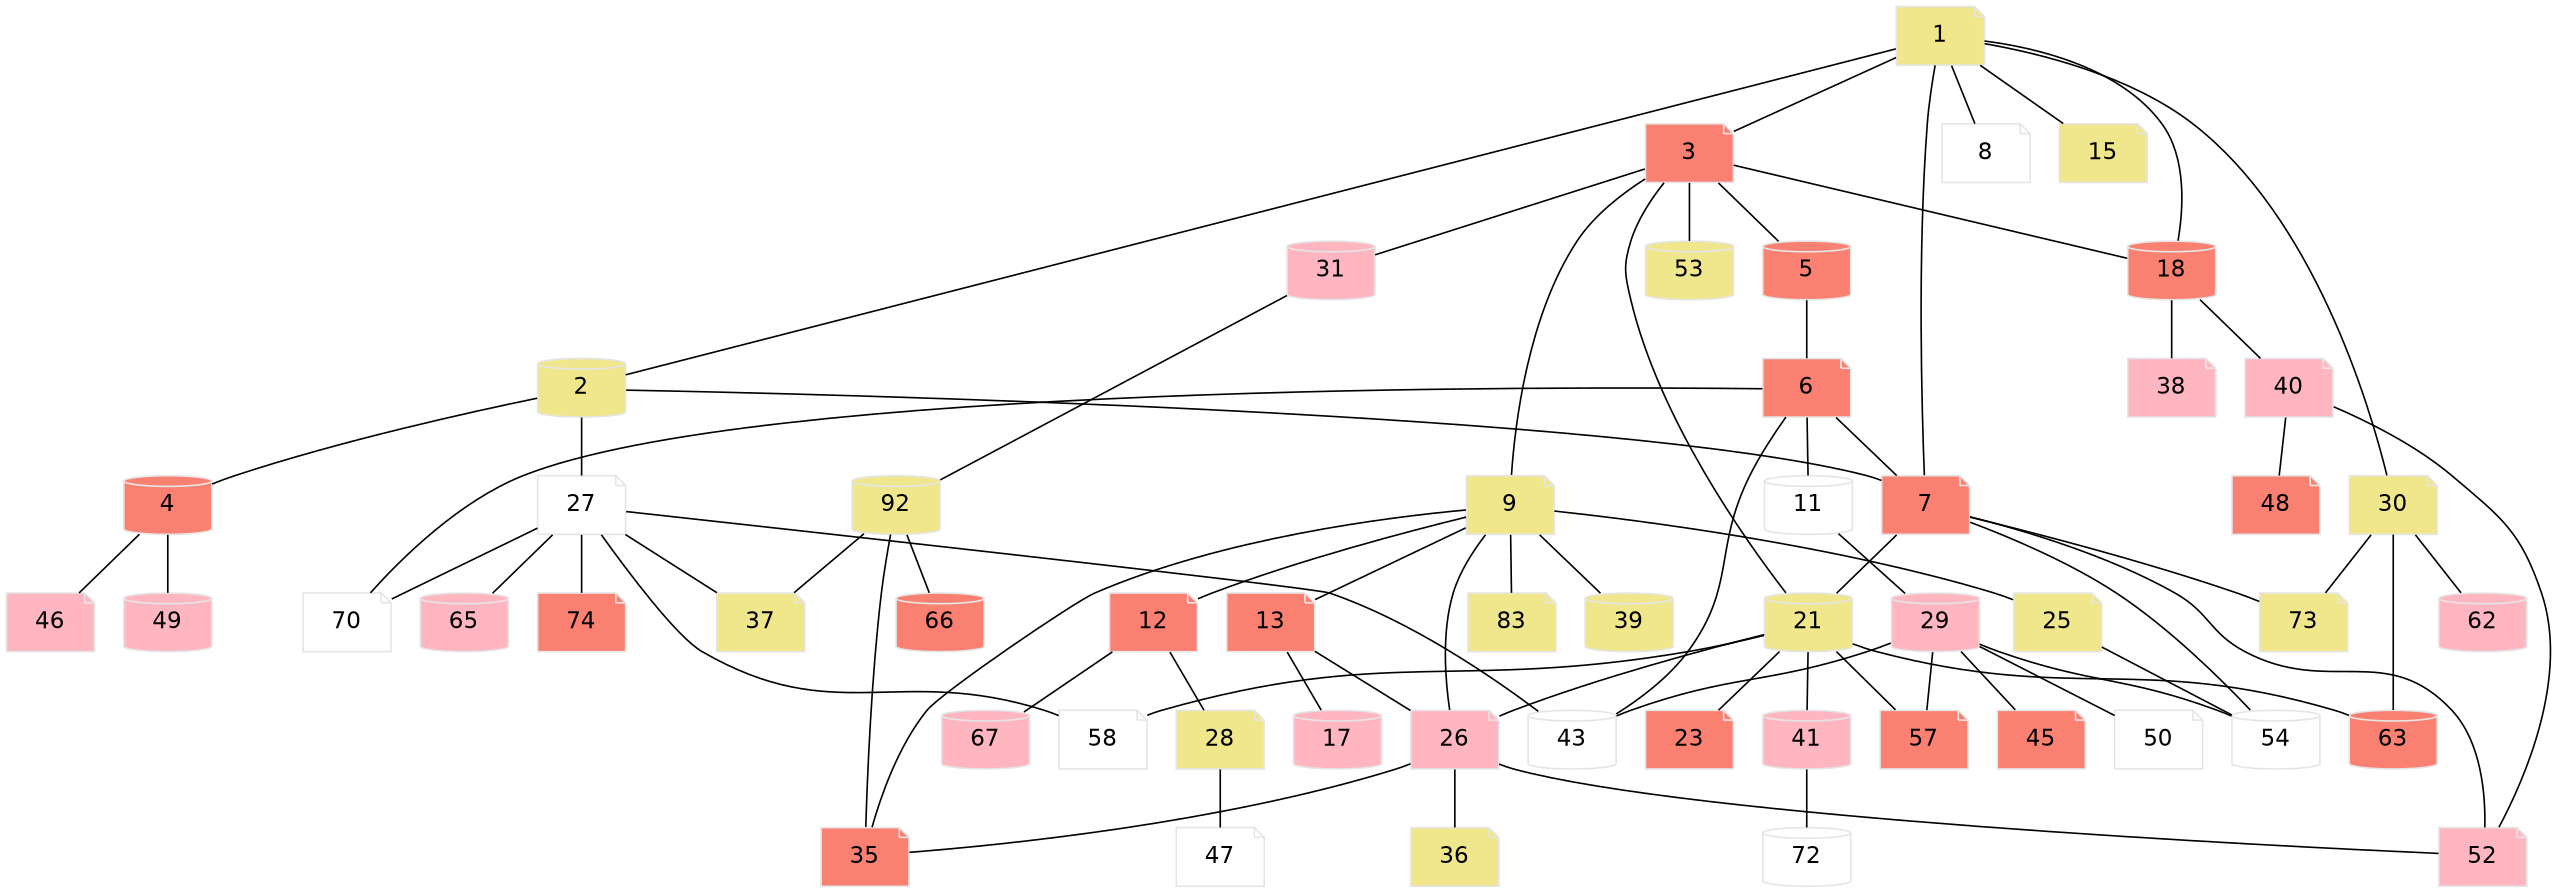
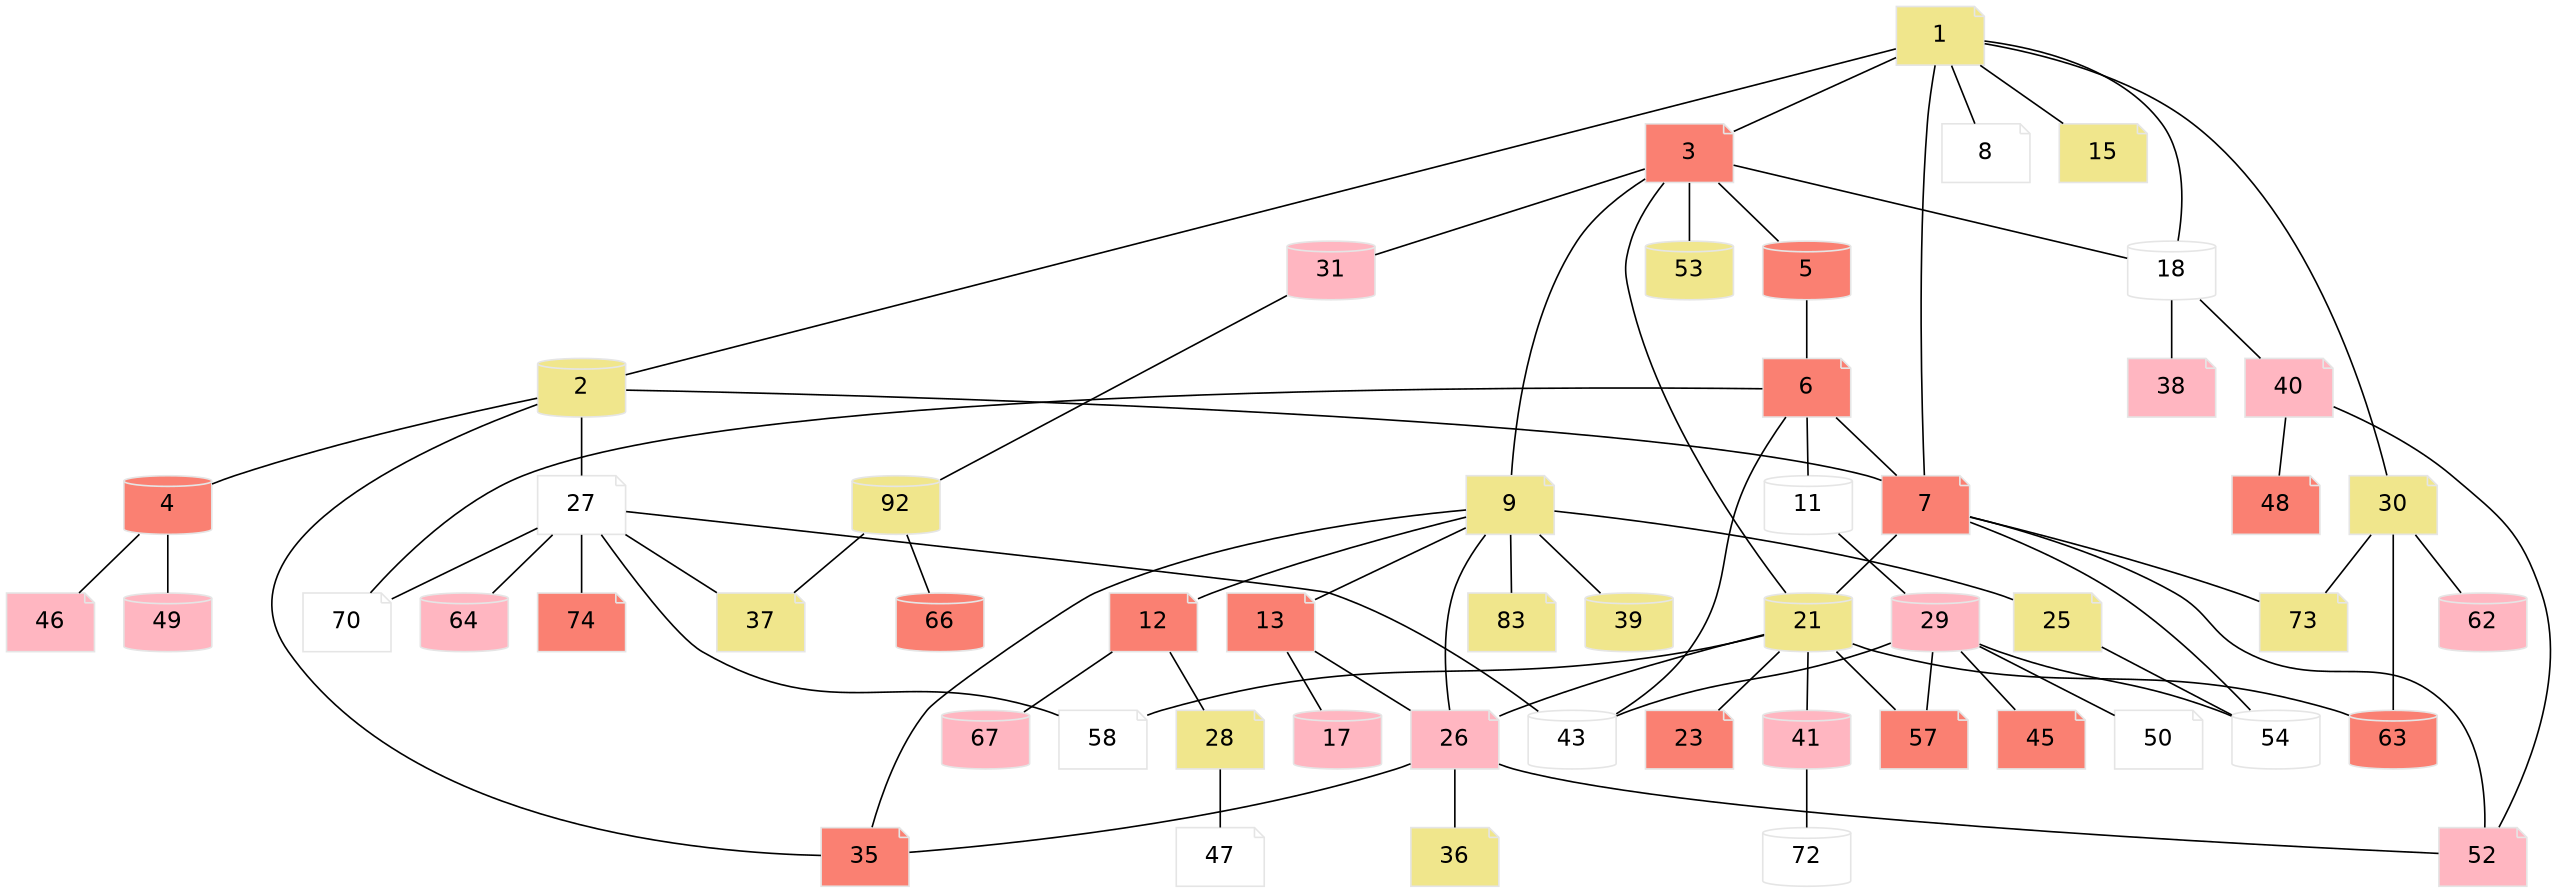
  graph {
    fontname="DejaVu Sans"
    node [color=gray90 fillcolor=salmon fontname="DejaVu Sans" shape=note style=filled]
    edge [fontname="DejaVu Sans"]
    1 [fillcolor=khaki super="+22"]
    2 [fillcolor=khaki shape=cylinder]
    3 [super="+16"]
    7 [super="+56"]
    8 [fillcolor=white super="+60"]
    15 [fillcolor=khaki]
-   18 [shape=cylinder super="+19"]
+   18 [fillcolor=white shape=cylinder super="+19"]
    30 [fillcolor=khaki super="+44"]
    4 [shape=cylinder super="+24"]
    27 [fillcolor=white super="+34"]
    5 [shape=cylinder]
    9 [fillcolor=khaki super="+10"]
    21 [fillcolor=khaki shape=cylinder super="+42"]
    31 [fillcolor=lightpink shape=cylinder]
    53 [fillcolor=khaki shape=cylinder]
    52 [fillcolor=lightpink]
    54 [fillcolor=white shape=cylinder]
    73 [fillcolor=khaki]
    38 [fillcolor=lightpink]
    40 [fillcolor=lightpink super="+69"]
    63 [shape=cylinder]
    62 [fillcolor=lightpink shape=cylinder]
    46 [fillcolor=lightpink]
    49 [fillcolor=lightpink shape=cylinder]
    43 [fillcolor=white shape=cylinder super="+61"]
    70 [fillcolor=white]
    58 [fillcolor=white]
    37 [fillcolor=khaki super="+71"]
-   65 [fillcolor=lightpink shape=cylinder]
+   65 [fillcolor=lightpink shape=cylinder label=64]
    74
    6 [super="+20"]
    12
    13
    25 [fillcolor=khaki super="+68"]
    26 [fillcolor=lightpink super="+51"]
    n36 [fillcolor=khaki label=83]
    35 [super="+76"]
    39 [fillcolor=khaki shape=cylinder]
    23
    41 [fillcolor=lightpink shape=cylinder]
    57 [super="+59"]
    n42 [fillcolor=khaki label=92 shape=cylinder super="+55"]
    11 [fillcolor=white shape=cylinder super="+14"]
    29 [fillcolor=lightpink shape=cylinder]
    28 [fillcolor=khaki super="+64"]
    67 [fillcolor=lightpink shape=cylinder]
    17 [fillcolor=lightpink shape=cylinder]
    36 [fillcolor=khaki]
    45
    50 [fillcolor=white super="+75"]
    47 [fillcolor=white]
    48
    72 [fillcolor=white shape=cylinder]
    66 [shape=cylinder]
    1 -- 2
    1 -- 3 [weight=2]
    1 -- 7
    1 -- 8
    1 -- 15
    1 -- 18
    1 -- 30
    2 -- 7
    2 -- 4
    2 -- 27
    3 -- 18
    3 -- 5
    3 -- 9 [weight=2]
    3 -- 21
    3 -- 31
    3 -- 53
    7 -- 21
    7 -- 52
    7 -- 54
    7 -- 73
    18 -- 38
    18 -- 40
    30 -- 73
    30 -- 63
    30 -- 62
    4 -- 46
    4 -- 49
    27 -- 43
    27 -- 70 [weight=2]
    27 -- 58
    27 -- 37
    27 -- 65
    27 -- 74
    5 -- 6
    9 -- 12
    9 -- 13
    9 -- 25
    9 -- 26
    9 -- n36
    9 -- 35
    9 -- 39
    21 -- 63
    21 -- 58
    21 -- 26
    21 -- 23
    21 -- 41 [weight=2]
    21 -- 57
    31 -- n42
    40 -- 52
    40 -- 48
    6 -- 7
    6 -- 43
    6 -- 70
    6 -- 11
    12 -- 28
    12 -- 67
    13 -- 26
    13 -- 17
    25 -- 54
    26 -- 52
    26 -- 35
    26 -- 36
    41 -- 72
    n42 -- 37
-   n42 -- 35
+   2 -- 35
    n42 -- 66
    11 -- 29
    29 -- 54
    29 -- 43
    29 -- 57
    29 -- 45
    29 -- 50
    28 -- 47
  }
